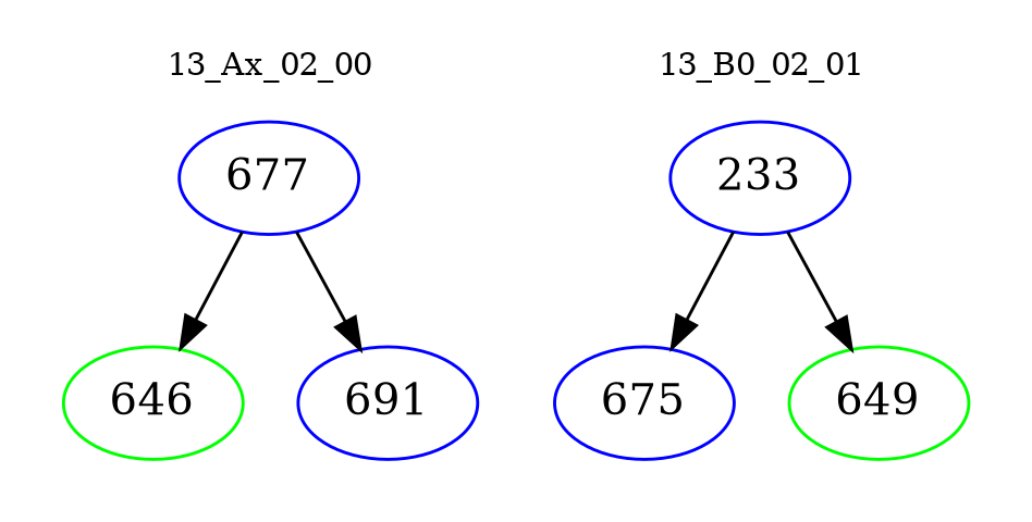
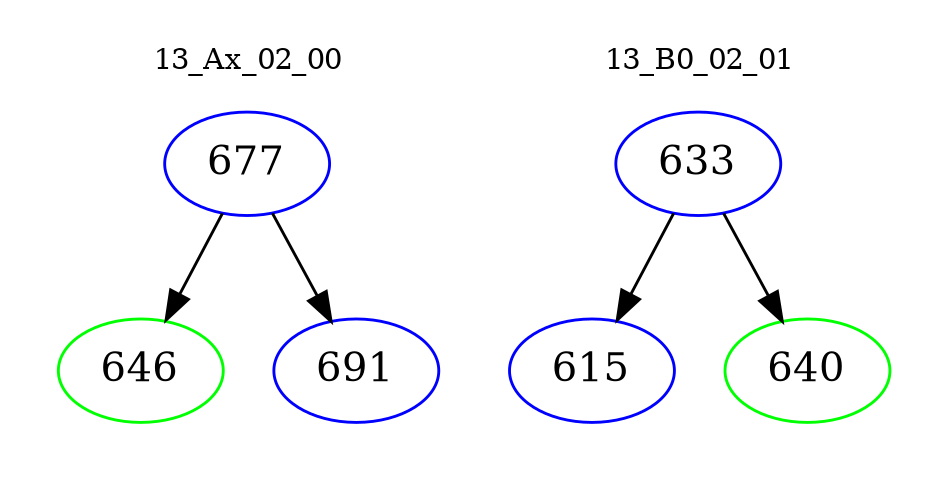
  digraph {
    node [color=blue]
    edge [color=black]
    n1 [label=677]
    n2 [color=green label=646]
    n3 [label=691]
-   n4 [label=233]
-   n5 [label=675]
-   n6 [color=green label=649]
+   n4 [label=633]
+   n5 [label=615]
+   n6 [color=green label=640]
    subgraph cluster_1 {
      color=white
      fontsize=10
      label="13_Ax_02_00"
      n1
      n2
      n3
    }
    subgraph cluster_2 {
      color=white
      fontsize=10
      label="13_B0_02_01"
      n4
      n5
      n6
    }
    n1 -> n2
    n1 -> n3
    n4 -> n5
    n4 -> n6
  }
